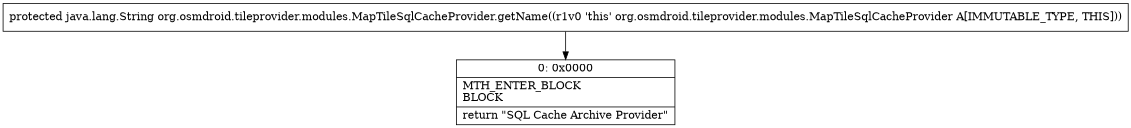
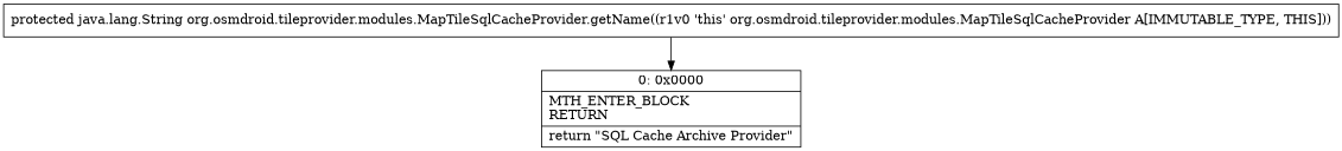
  digraph {
    fontname="DejaVu Serif"
    node [shape=record fontname="DejaVu Serif"]
-   n1 [label="{0\:\ 0x0000|MTH_ENTER_BLOCK\lBLOCK\l|return \"SQL Cache Archive Provider\"\l}"]
+   n1 [label="{0\:\ 0x0000|MTH_ENTER_BLOCK\lRETURN\l|return \"SQL Cache Archive Provider\"\l}"]
    n2 [label="{protected java.lang.String org.osmdroid.tileprovider.modules.MapTileSqlCacheProvider.getName((r1v0 'this' org.osmdroid.tileprovider.modules.MapTileSqlCacheProvider A[IMMUTABLE_TYPE, THIS])) }"]
    n2 -> n1 [fontname="DejaVu Serif"]
  }
